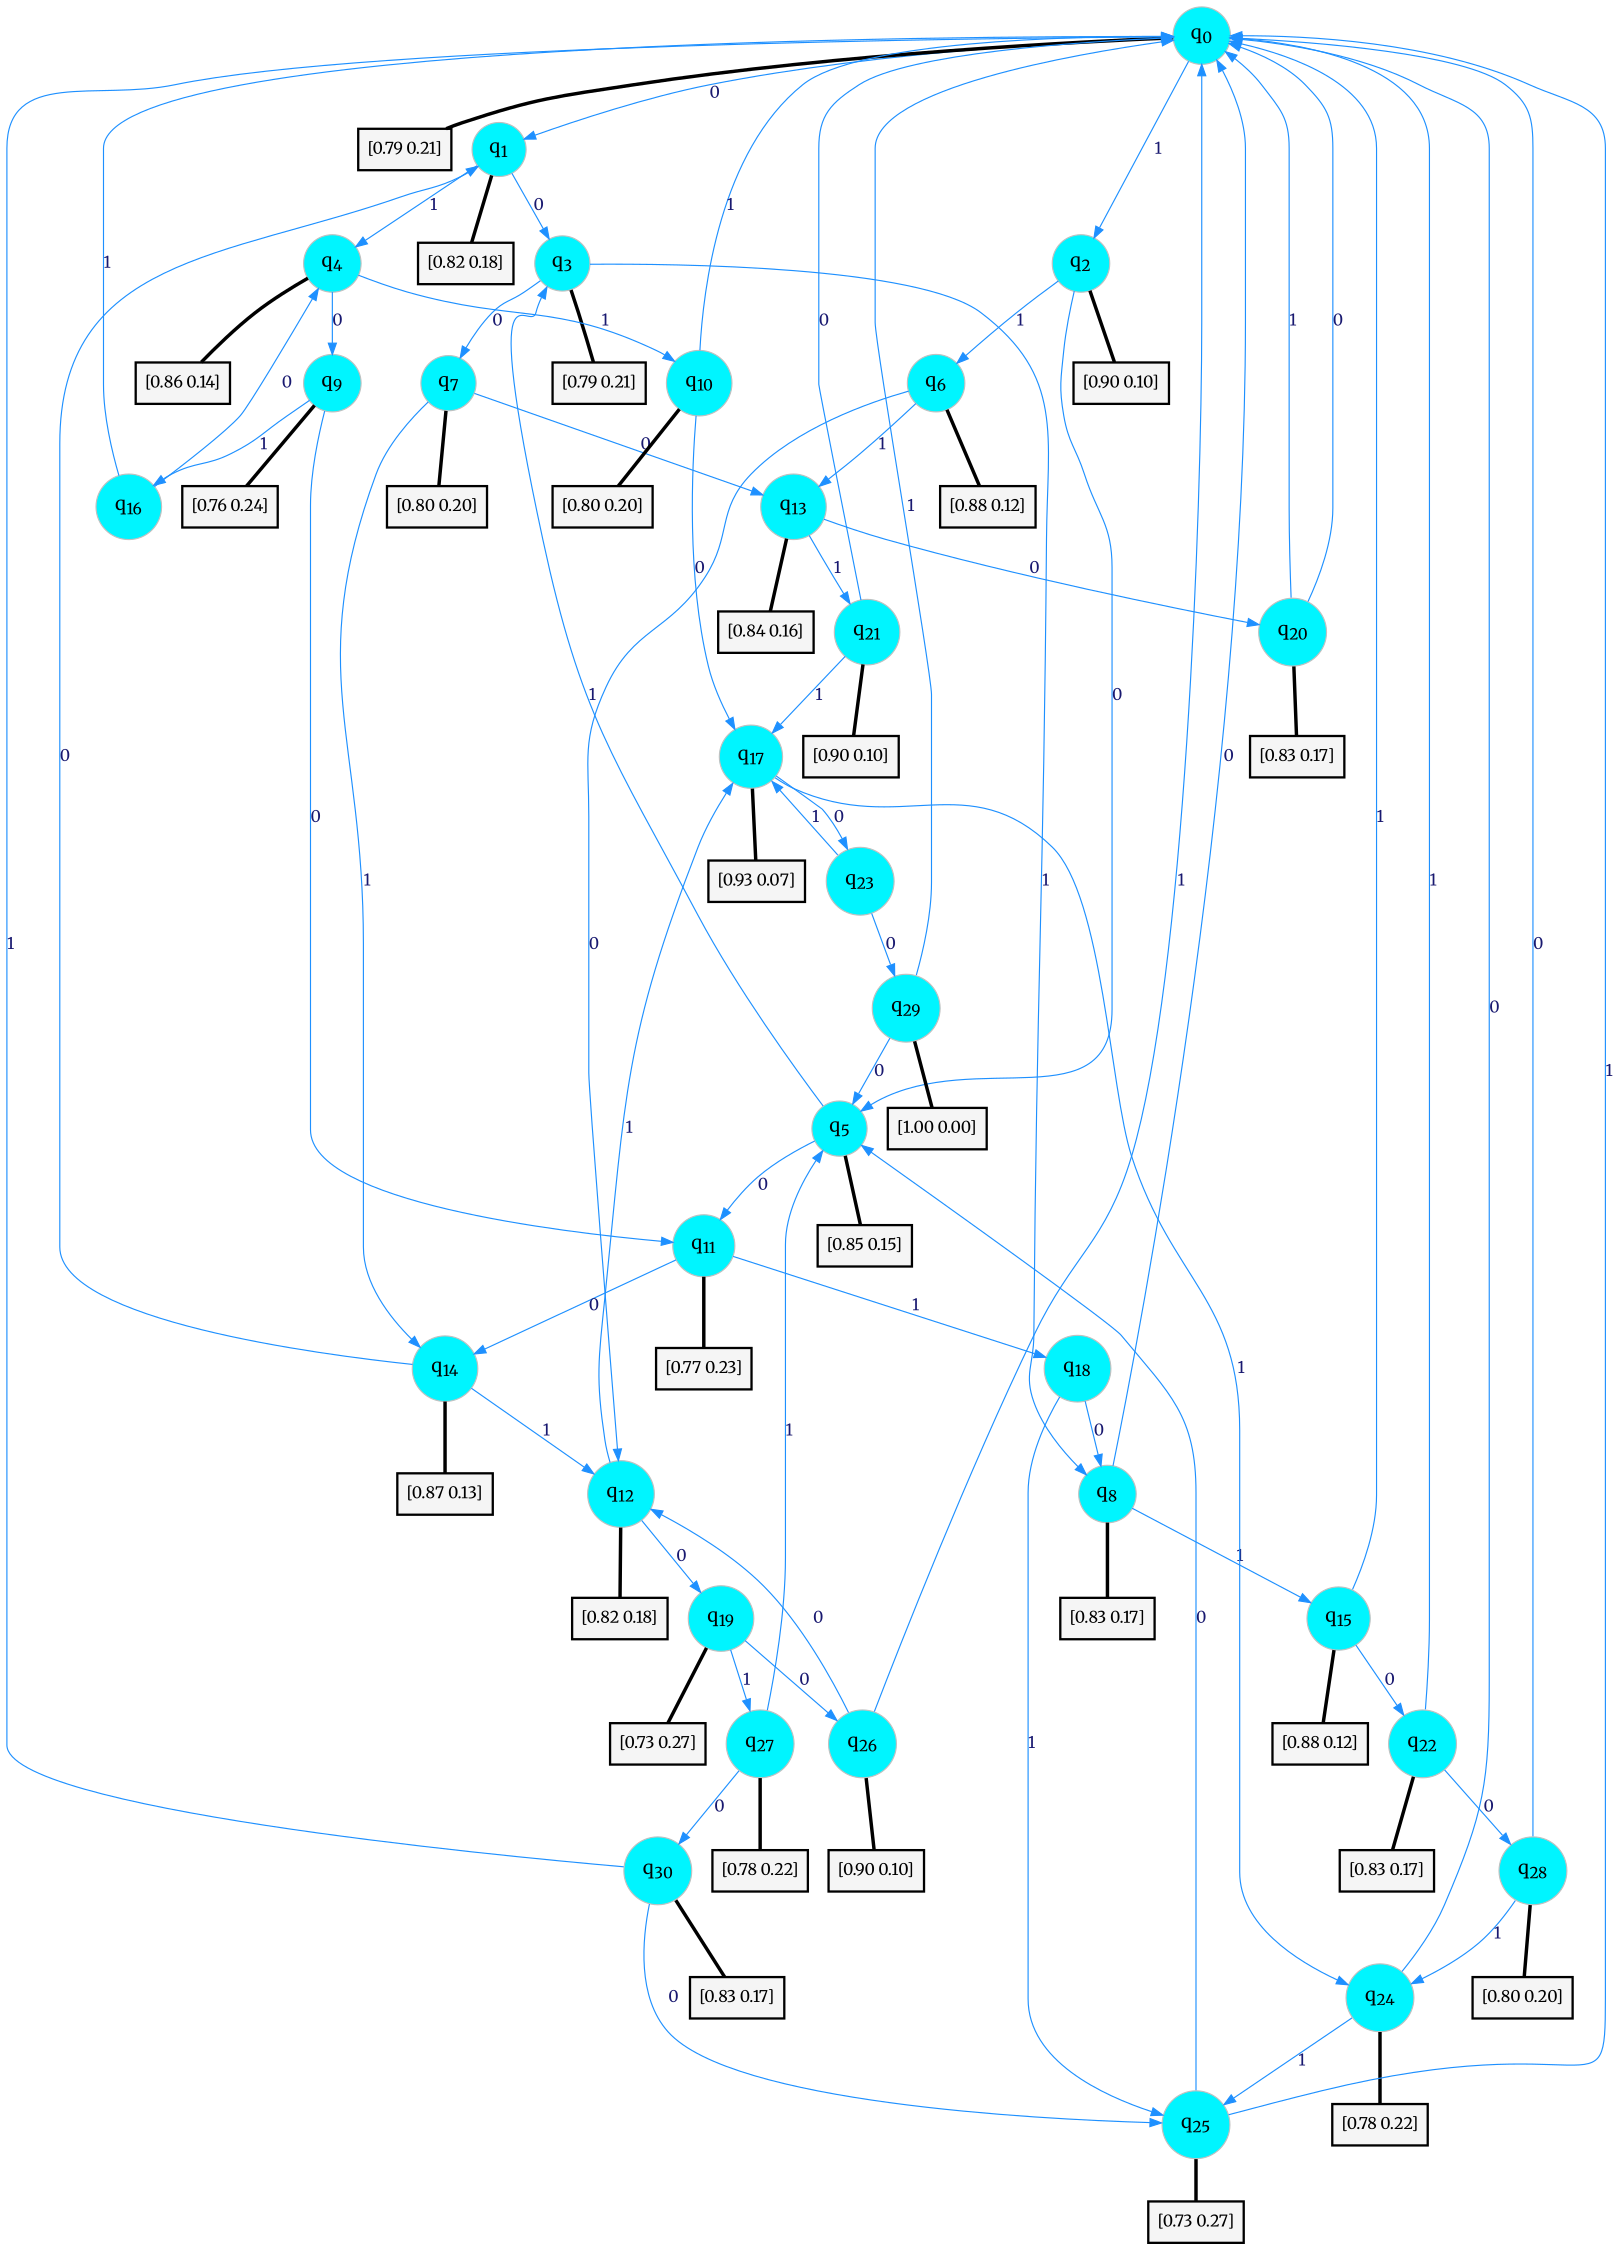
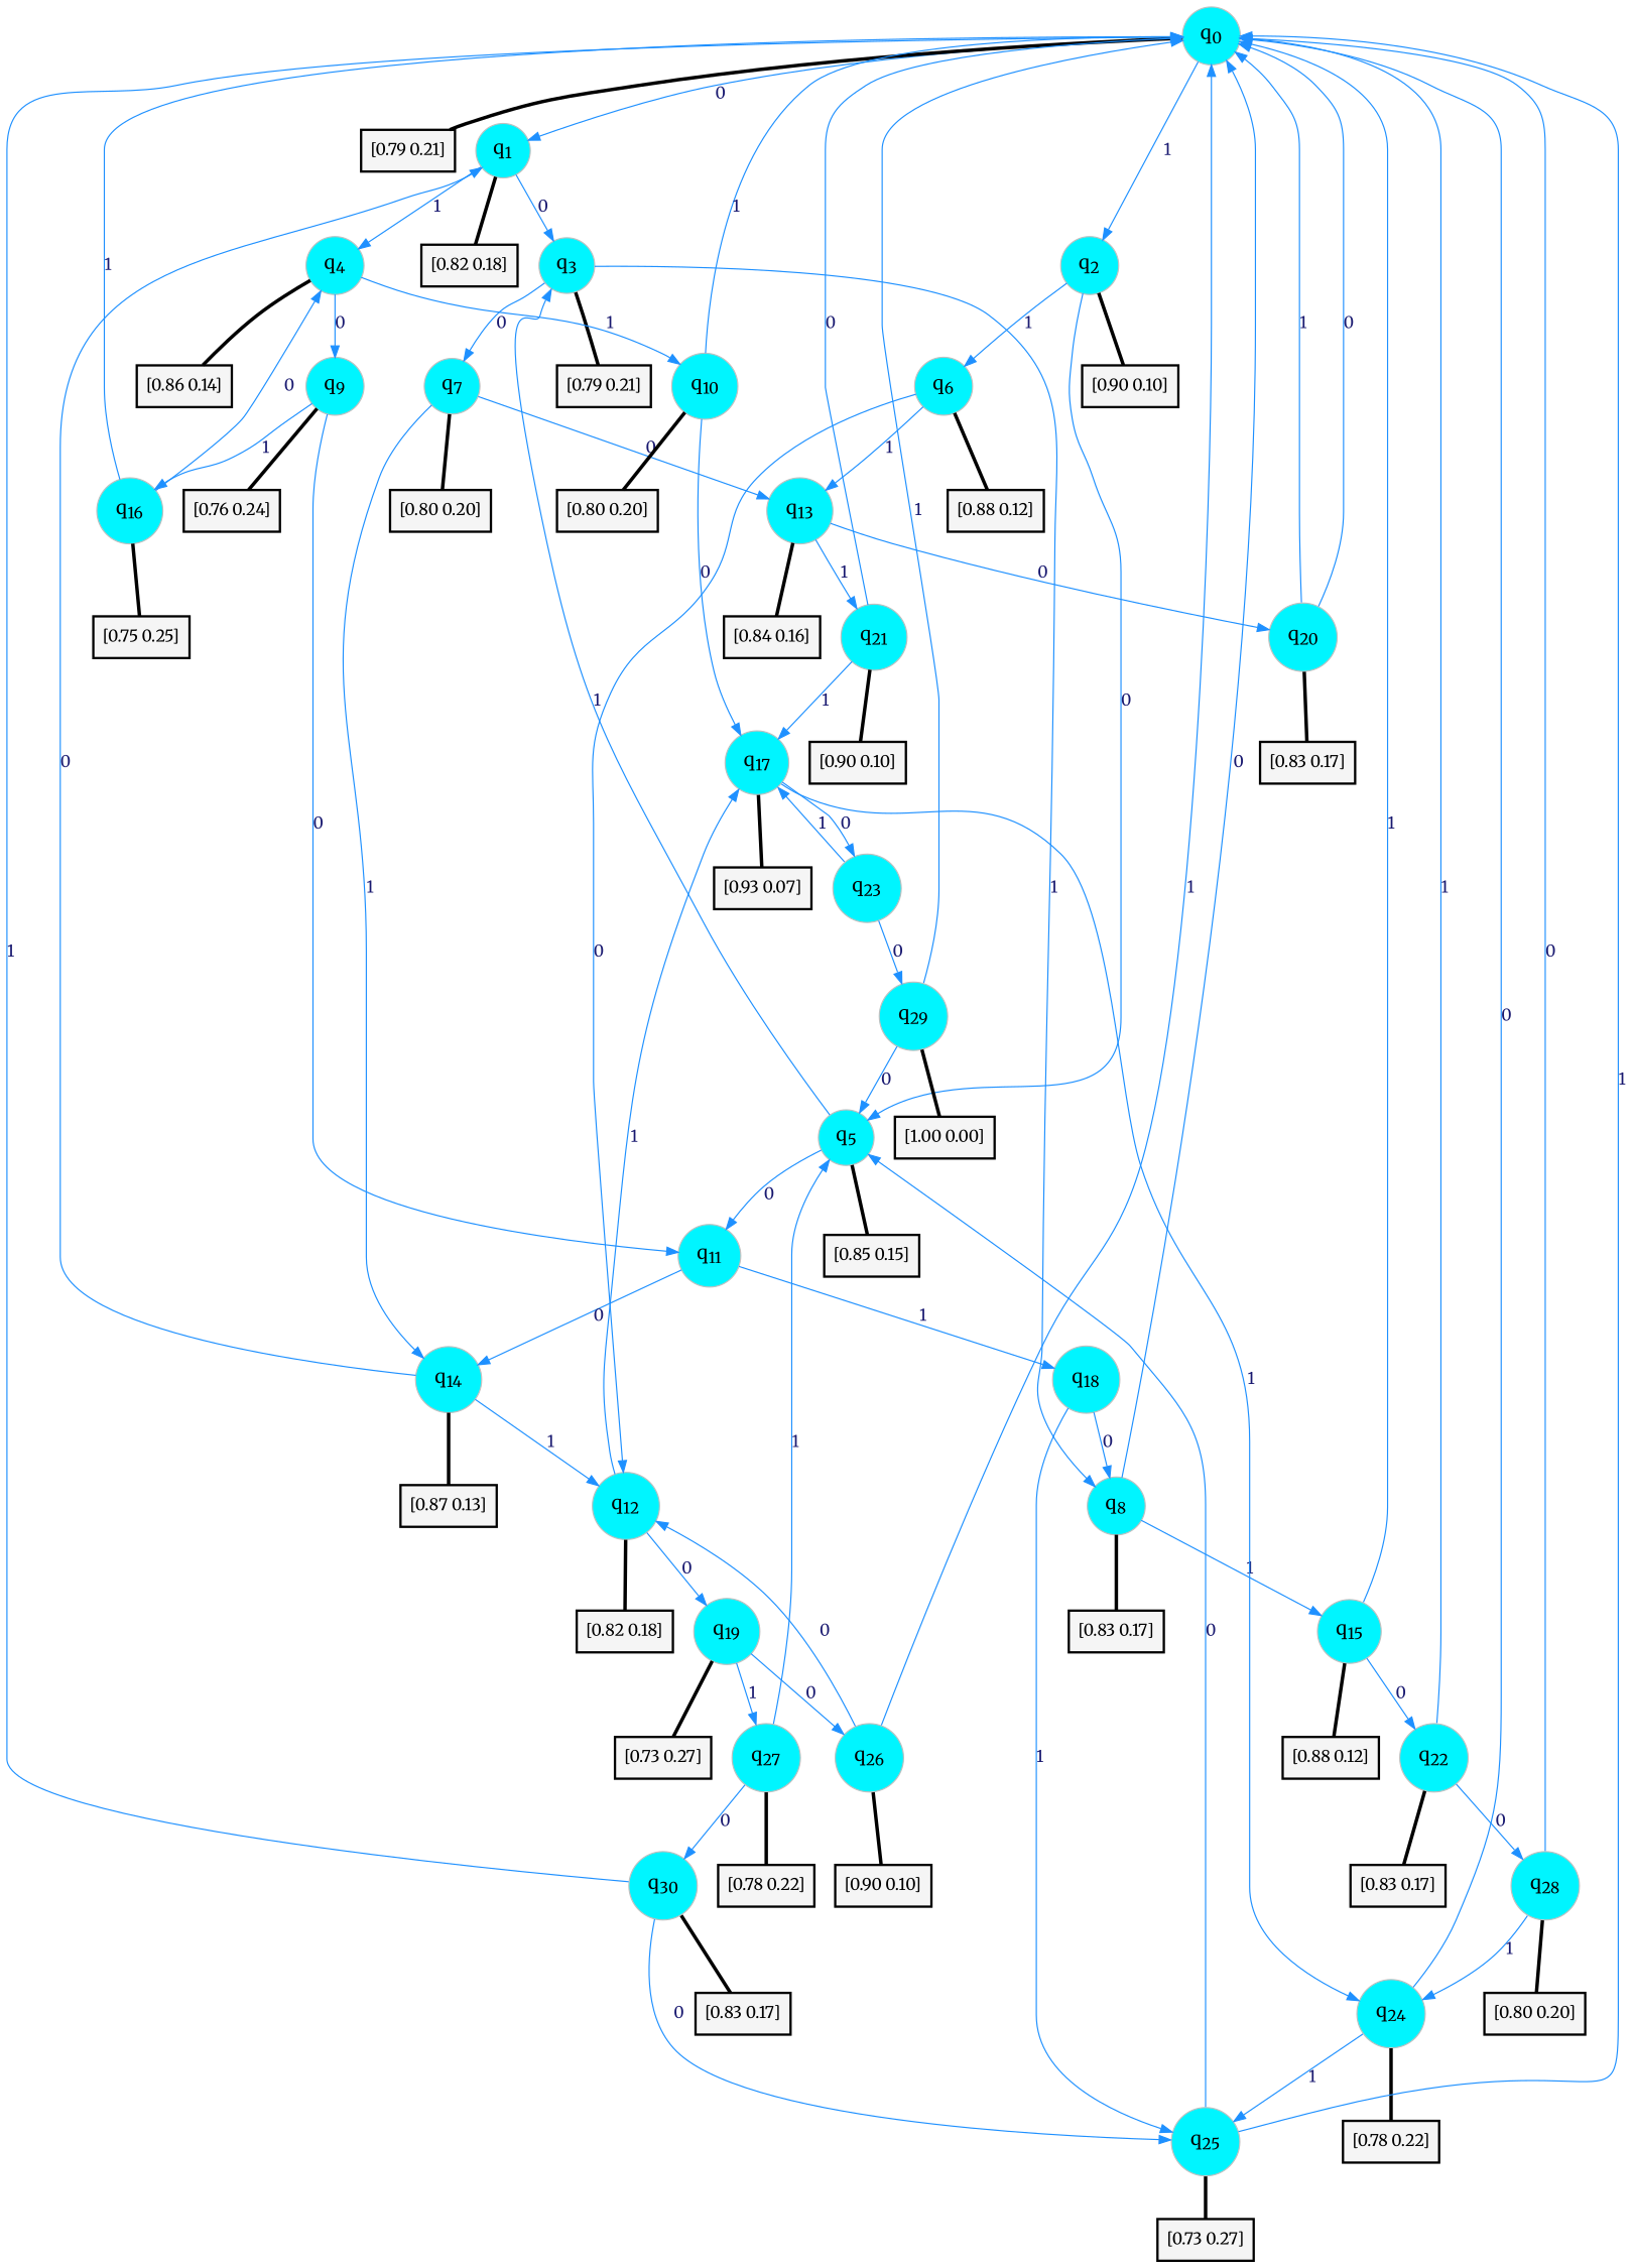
  digraph {
    fontname=Merriweather
    rankdir=TD
    node [color=gray fillcolor=turquoise1 fontcolor=black fontname=Merriweather fontsize=16 fontweight=bold shape=circle style=filled]
    edge [arrowsize=1 color=dodgerblue1 fontcolor=midnightblue fontname=Merriweather fontweight=bold penwidth=1 style=solid weight=20]
    n1 [label=<q<SUB>0</SUB>>]
    n2 [label=<q<SUB>1</SUB>>]
    n3 [label=<q<SUB>2</SUB>>]
    n4 [color=black fillcolor=whitesmoke fontsize=14 label="[0.79 0.21]" penwidth=2 shape=box]
    n5 [label=<q<SUB>3</SUB>>]
    n6 [label=<q<SUB>4</SUB>>]
    n7 [color=black fillcolor=whitesmoke fontsize=14 label="[0.82 0.18]" penwidth=2 shape=box]
    n8 [label=<q<SUB>5</SUB>>]
    n9 [label=<q<SUB>6</SUB>>]
    n10 [color=black fillcolor=whitesmoke fontsize=14 label="[0.90 0.10]" penwidth=2 shape=box]
    n11 [label=<q<SUB>7</SUB>>]
    n12 [label=<q<SUB>8</SUB>>]
    n13 [color=black fillcolor=whitesmoke fontsize=14 label="[0.79 0.21]" penwidth=2 shape=box]
    n14 [label=<q<SUB>9</SUB>>]
    n15 [label=<q<SUB>10</SUB>>]
    n16 [color=black fillcolor=whitesmoke fontsize=14 label="[0.86 0.14]" penwidth=2 shape=box]
    n17 [label=<q<SUB>11</SUB>>]
    n18 [color=black fillcolor=whitesmoke fontsize=14 label="[0.85 0.15]" penwidth=2 shape=box]
    n19 [label=<q<SUB>12</SUB>>]
    n20 [label=<q<SUB>13</SUB>>]
    n21 [color=black fillcolor=whitesmoke fontsize=14 label="[0.88 0.12]" penwidth=2 shape=box]
    n22 [label=<q<SUB>14</SUB>>]
    n23 [color=black fillcolor=whitesmoke fontsize=14 label="[0.80 0.20]" penwidth=2 shape=box]
    n24 [label=<q<SUB>15</SUB>>]
    n25 [color=black fillcolor=whitesmoke fontsize=14 label="[0.83 0.17]" penwidth=2 shape=box]
    n26 [label=<q<SUB>16</SUB>>]
    n27 [color=black fillcolor=whitesmoke fontsize=14 label="[0.76 0.24]" penwidth=2 shape=box]
    n28 [label=<q<SUB>17</SUB>>]
    n29 [color=black fillcolor=whitesmoke fontsize=14 label="[0.80 0.20]" penwidth=2 shape=box]
    n30 [label=<q<SUB>18</SUB>>]
-   n31 [color=black fillcolor=whitesmoke fontsize=14 label="[0.77 0.23]" penwidth=2 shape=box]
    n32 [label=<q<SUB>19</SUB>>]
    n33 [color=black fillcolor=whitesmoke fontsize=14 label="[0.82 0.18]" penwidth=2 shape=box]
    n34 [label=<q<SUB>20</SUB>>]
    n35 [label=<q<SUB>21</SUB>>]
    n36 [color=black fillcolor=whitesmoke fontsize=14 label="[0.84 0.16]" penwidth=2 shape=box]
    n37 [color=black fillcolor=whitesmoke fontsize=14 label="[0.87 0.13]" penwidth=2 shape=box]
    n38 [label=<q<SUB>22</SUB>>]
    n39 [color=black fillcolor=whitesmoke fontsize=14 label="[0.88 0.12]" penwidth=2 shape=box]
+   n40 [color=black fillcolor=whitesmoke fontsize=14 label="[0.75 0.25]" penwidth=2 shape=box]
    n41 [label=<q<SUB>23</SUB>>]
    n42 [label=<q<SUB>24</SUB>>]
    n43 [color=black fillcolor=whitesmoke fontsize=14 label="[0.93 0.07]" penwidth=2 shape=box]
    n44 [label=<q<SUB>25</SUB>>]
    n45 [label=<q<SUB>26</SUB>>]
    n46 [label=<q<SUB>27</SUB>>]
    n47 [color=black fillcolor=whitesmoke fontsize=14 label="[0.73 0.27]" penwidth=2 shape=box]
    n48 [color=black fillcolor=whitesmoke fontsize=14 label="[0.83 0.17]" penwidth=2 shape=box]
    n49 [color=black fillcolor=whitesmoke fontsize=14 label="[0.90 0.10]" penwidth=2 shape=box]
    n50 [label=<q<SUB>28</SUB>>]
    n51 [color=black fillcolor=whitesmoke fontsize=14 label="[0.83 0.17]" penwidth=2 shape=box]
    n52 [label=<q<SUB>29</SUB>>]
    n53 [color=black fillcolor=whitesmoke fontsize=14 label="[0.78 0.22]" penwidth=2 shape=box]
    n54 [color=black fillcolor=whitesmoke fontsize=14 label="[0.73 0.27]" penwidth=2 shape=box]
    n55 [color=black fillcolor=whitesmoke fontsize=14 label="[0.90 0.10]" penwidth=2 shape=box]
    n56 [label=<q<SUB>30</SUB>>]
    n57 [color=black fillcolor=whitesmoke fontsize=14 label="[0.78 0.22]" penwidth=2 shape=box]
    n58 [color=black fillcolor=whitesmoke fontsize=14 label="[0.80 0.20]" penwidth=2 shape=box]
    n59 [color=black fillcolor=whitesmoke fontsize=14 label="[1.00 0.00]" penwidth=2 shape=box]
    n60 [color=black fillcolor=whitesmoke fontsize=14 label="[0.83 0.17]" penwidth=2 shape=box]
    n1 -> n2 [label=0]
    n1 -> n3 [label=1]
    n1 -> n4 [arrowhead=none color=black penwidth=3]
    n2 -> n5 [label=0]
    n2 -> n6 [label=1]
    n2 -> n7 [arrowhead=none color=black penwidth=3]
    n3 -> n8 [label=0]
    n3 -> n9 [label=1]
    n3 -> n10 [arrowhead=none color=black penwidth=3]
    n5 -> n11 [label=0]
    n5 -> n12 [label=1]
    n5 -> n13 [arrowhead=none color=black penwidth=3]
    n6 -> n14 [label=0]
    n6 -> n15 [label=1]
    n6 -> n16 [arrowhead=none color=black penwidth=3]
    n8 -> n5 [label=1]
    n8 -> n17 [label=0]
    n8 -> n18 [arrowhead=none color=black penwidth=3]
    n9 -> n19 [label=0]
    n9 -> n20 [label=1]
    n9 -> n21 [arrowhead=none color=black penwidth=3]
    n11 -> n20 [label=0]
    n11 -> n22 [label=1]
    n11 -> n23 [arrowhead=none color=black penwidth=3]
    n12 -> n1 [label=0]
    n12 -> n24 [label=1]
    n12 -> n25 [arrowhead=none color=black penwidth=3]
    n14 -> n17 [label=0]
    n14 -> n26 [label=1]
    n14 -> n27 [arrowhead=none color=black penwidth=3]
    n15 -> n1 [label=1]
    n15 -> n28 [label=0]
    n15 -> n29 [arrowhead=none color=black penwidth=3]
    n17 -> n22 [label=0]
    n17 -> n30 [label=1]
-   n17 -> n31 [arrowhead=none color=black penwidth=3]
    n19 -> n28 [label=1]
    n19 -> n32 [label=0]
    n19 -> n33 [arrowhead=none color=black penwidth=3]
    n20 -> n34 [label=0]
    n20 -> n35 [label=1]
    n20 -> n36 [arrowhead=none color=black penwidth=3]
    n22 -> n2 [label=0]
    n22 -> n19 [label=1]
    n22 -> n37 [arrowhead=none color=black penwidth=3]
    n24 -> n1 [label=1]
    n24 -> n38 [label=0]
    n24 -> n39 [arrowhead=none color=black penwidth=3]
    n26 -> n1 [label=1]
    n26 -> n6 [label=0]
+   n26 -> n40 [arrowhead=none color=black penwidth=3]
    n28 -> n41 [label=0]
    n28 -> n42 [label=1]
    n28 -> n43 [arrowhead=none color=black penwidth=3]
    n30 -> n12 [label=0]
    n30 -> n44 [label=1]
    n32 -> n45 [label=0]
    n32 -> n46 [label=1]
    n32 -> n47 [arrowhead=none color=black penwidth=3]
    n34 -> n1 [label=0]
    n34 -> n1 [label=1]
    n34 -> n48 [arrowhead=none color=black penwidth=3]
    n35 -> n1 [label=0]
    n35 -> n28 [label=1]
    n35 -> n49 [arrowhead=none color=black penwidth=3]
    n38 -> n1 [label=1]
    n38 -> n50 [label=0]
    n38 -> n51 [arrowhead=none color=black penwidth=3]
    n41 -> n28 [label=1]
    n41 -> n52 [label=0]
    n42 -> n1 [label=0]
    n42 -> n44 [label=1]
    n42 -> n53 [arrowhead=none color=black penwidth=3]
    n44 -> n1 [label=1]
    n44 -> n8 [label=0]
    n44 -> n54 [arrowhead=none color=black penwidth=3]
    n45 -> n1 [label=1]
    n45 -> n19 [label=0]
    n45 -> n55 [arrowhead=none color=black penwidth=3]
    n46 -> n8 [label=1]
    n46 -> n56 [label=0]
    n46 -> n57 [arrowhead=none color=black penwidth=3]
    n50 -> n1 [label=0]
    n50 -> n42 [label=1]
    n50 -> n58 [arrowhead=none color=black penwidth=3]
    n52 -> n1 [label=1]
    n52 -> n8 [label=0]
    n52 -> n59 [arrowhead=none color=black penwidth=3]
    n56 -> n1 [label=1]
    n56 -> n44 [label=0]
    n56 -> n60 [arrowhead=none color=black penwidth=3]
  }
